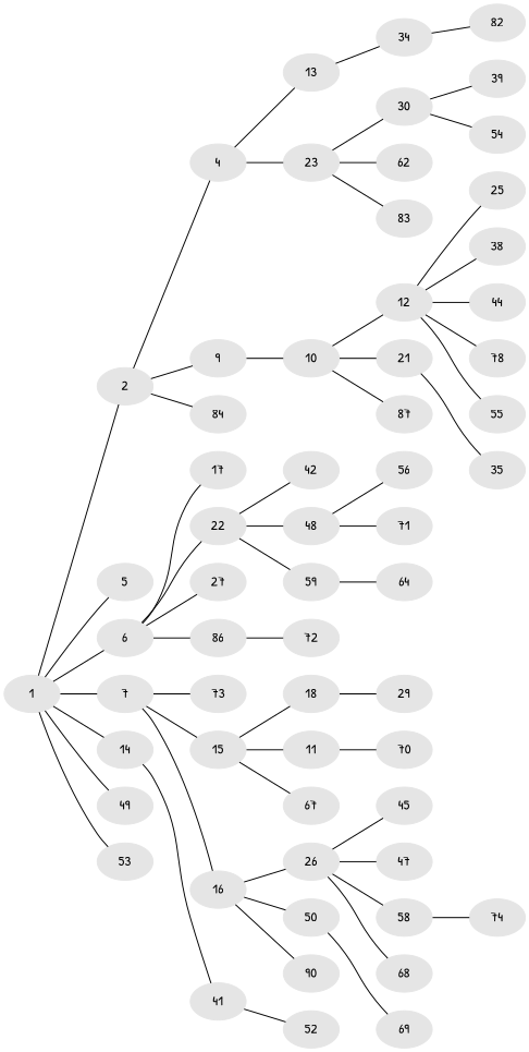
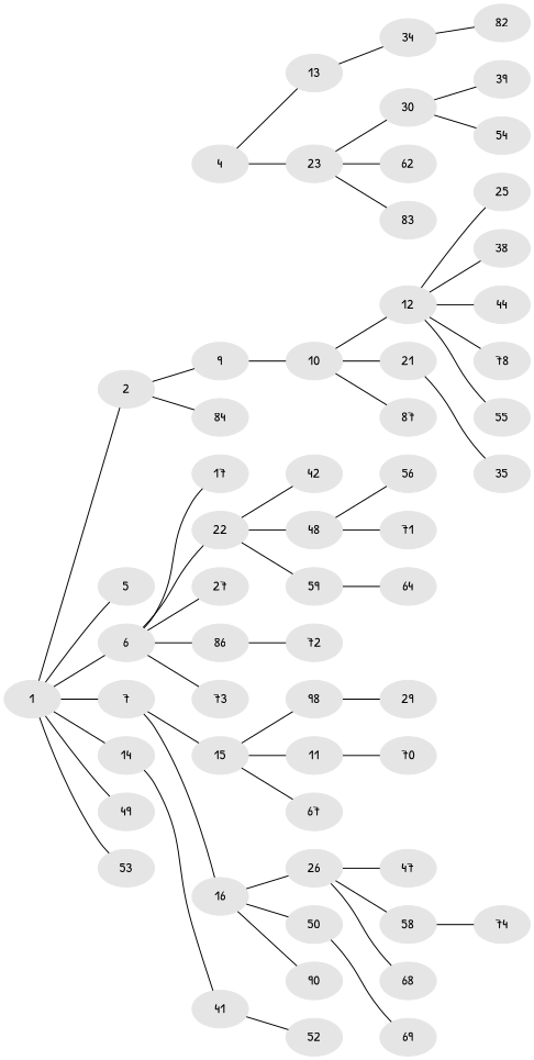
  graph {
    fontname="Patrick Hand"
    rankdir=LR
    node [color=gray90 fontname="Patrick Hand" style=filled]
    edge [fontname="Patrick Hand"]
    1 [super="+3"]
    2 [super="+43"]
    5
    6 [super="+8"]
    7 [super="+11"]
    14 [super="+20"]
    49
    53 [super="+81"]
    4 [super="+51"]
    9 [super="+40"]
    84
    17
    22 [super="+37"]
    27
    n15 [label=86 super="+80"]
    73
    15 [super="+19"]
    16 [super="+31"]
    41 [super="+86"]
    13 [super="+28"]
    23 [super="+88"]
    10
    34 [super="+46"]
    30
    62 [super="+63"]
    83
    42 [super="+85"]
    48 [super="+76"]
    59 [super="+66"]
    72
-   18
+   18 [label=98]
    n32 [label=11]
    67
    26 [super="+32"]
    50
    90
    12 [super="+24"]
    21 [super="+33"]
    87
    25 [super="+89"]
    38
    44
    78
    55 [super="+57"]
    35
    82
    52
    29
    70 [super="+79"]
-   45 [super="+60"]
    47
    58
    68 [super="+77"]
    69
    56
    71
    64
    39 [super="+65"]
    54 [super="+75"]
    74
    1 -- 2
    1 -- 5
    1 -- 6
    1 -- 7
    1 -- 14
    1 -- 49
    1 -- 53
-   2 -- 4
    2 -- 9
    2 -- 84
    6 -- 17
    6 -- 22
    6 -- 27
    6 -- n15
-   7 -- 73
+   6 -- 73
    7 -- 15
    7 -- 16
    14 -- 41
    4 -- 13
    4 -- 23
    9 -- 10
    22 -- 42
    22 -- 48
    22 -- 59
    n15 -- 72
    15 -- 18
    15 -- n32
    15 -- 67
    16 -- 26
    16 -- 50
    16 -- 90
    41 -- 52
    13 -- 34
    23 -- 30
    23 -- 62
    23 -- 83
    10 -- 12
    10 -- 21
    10 -- 87
    34 -- 82
    30 -- 39
    30 -- 54
    48 -- 56
    48 -- 71
    59 -- 64
    18 -- 29
    n32 -- 70
-   26 -- 45
    26 -- 47
    26 -- 58
    26 -- 68
    50 -- 69
    12 -- 25
    12 -- 38
    12 -- 44
    12 -- 78
    12 -- 55
    21 -- 35
    58 -- 74
  }
